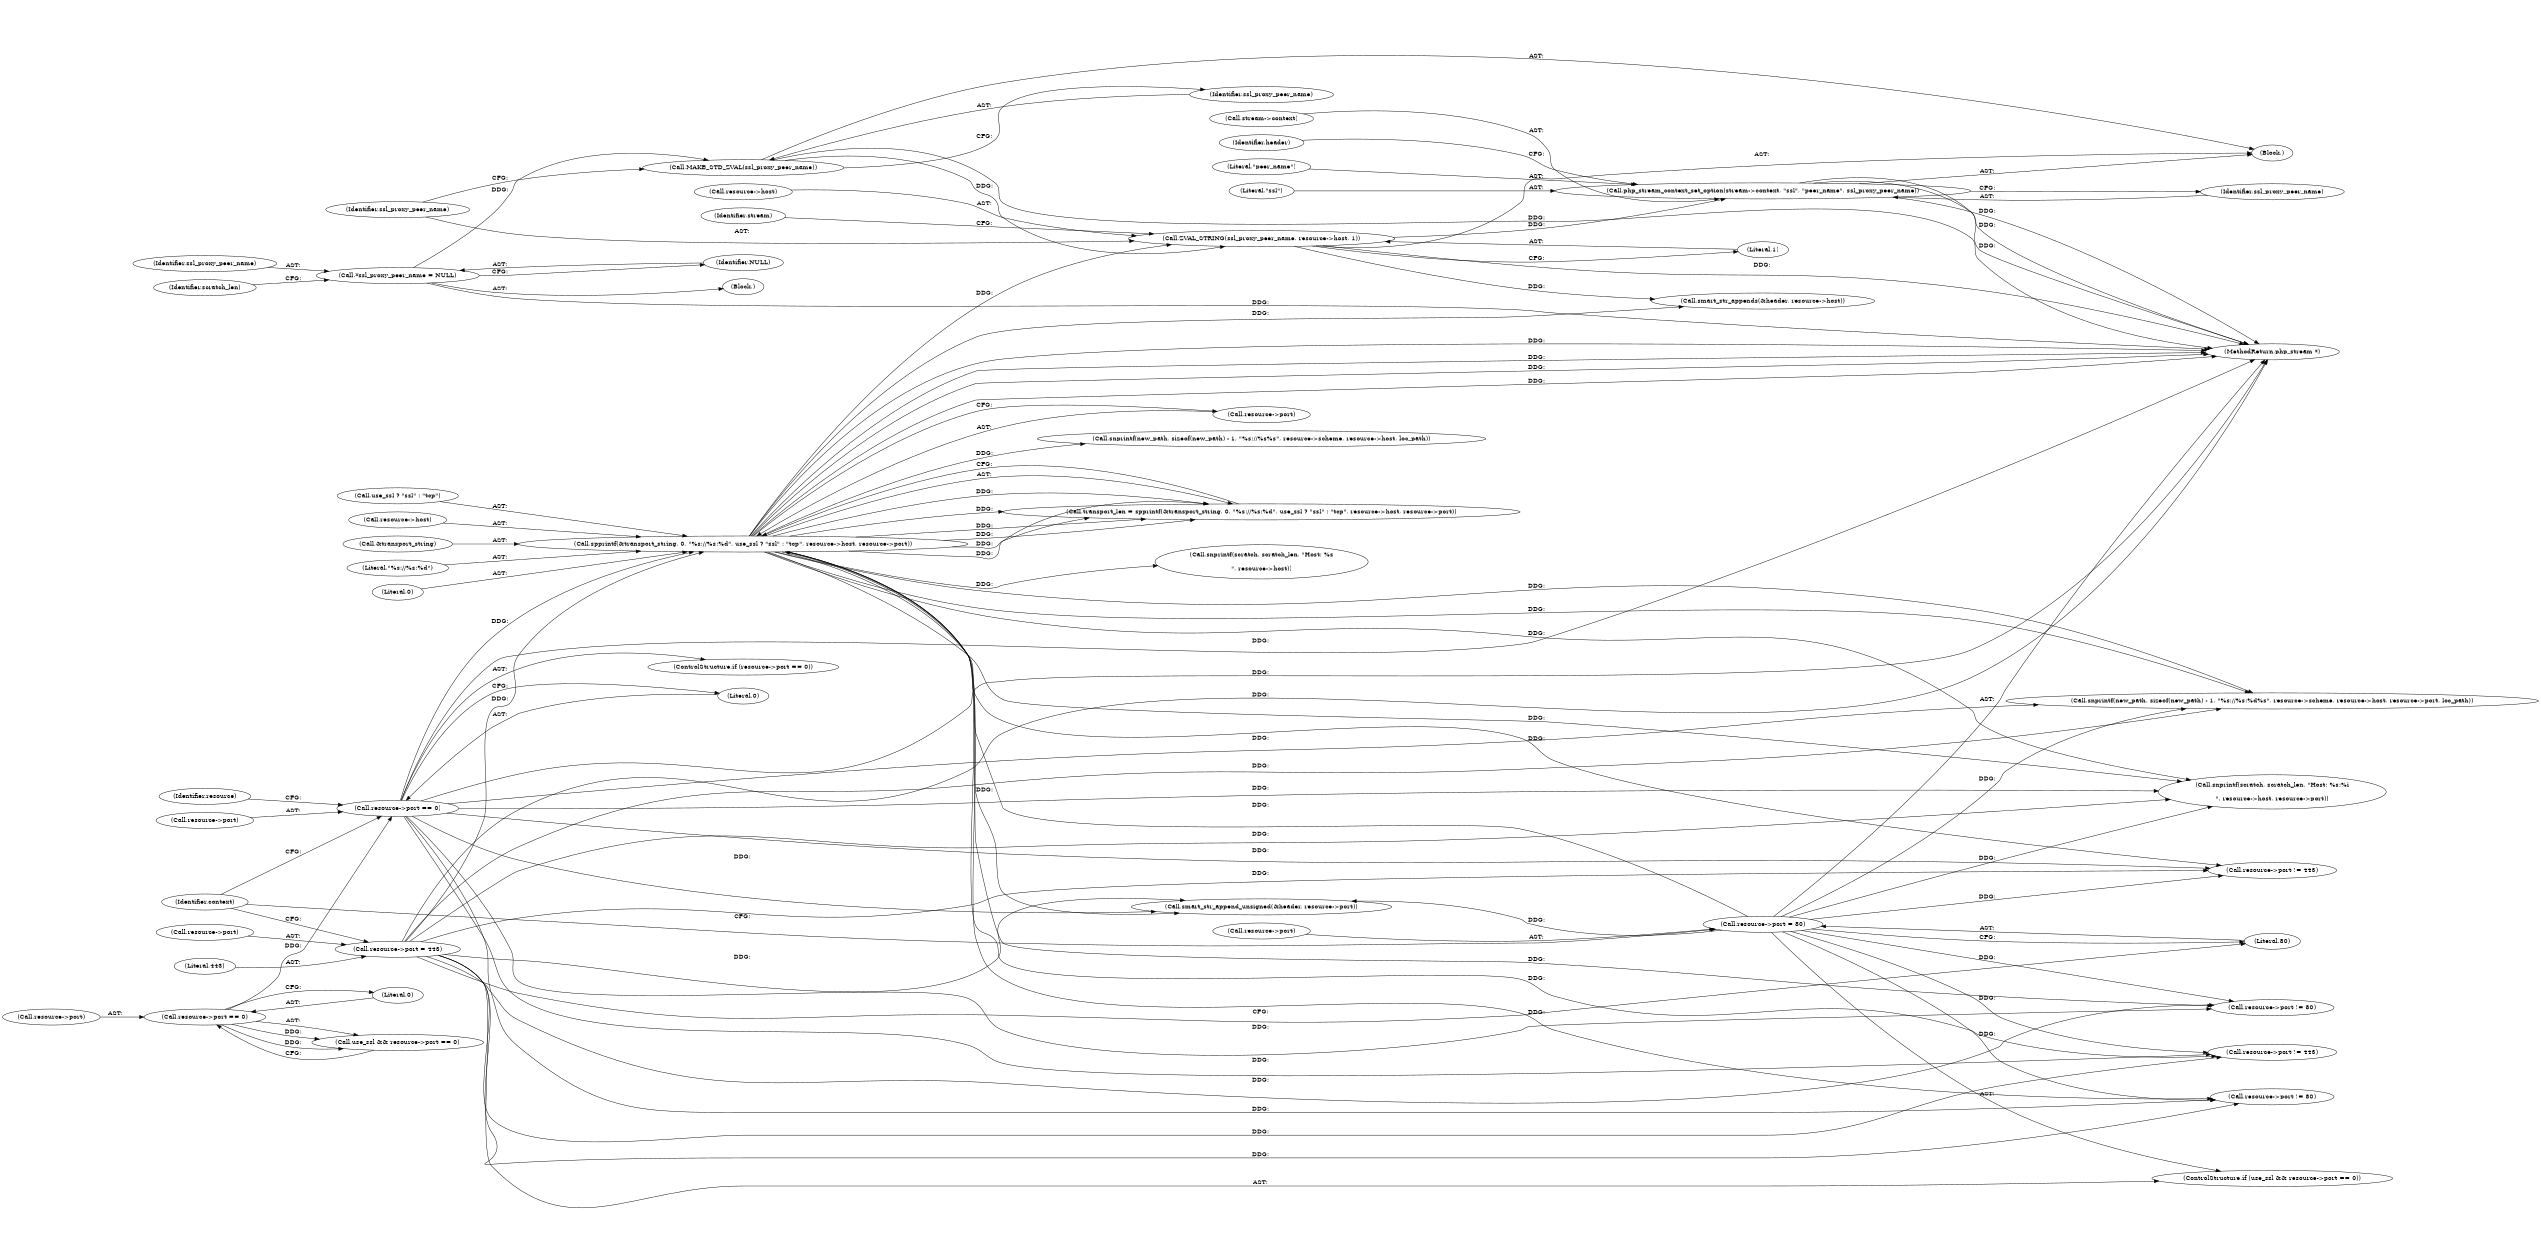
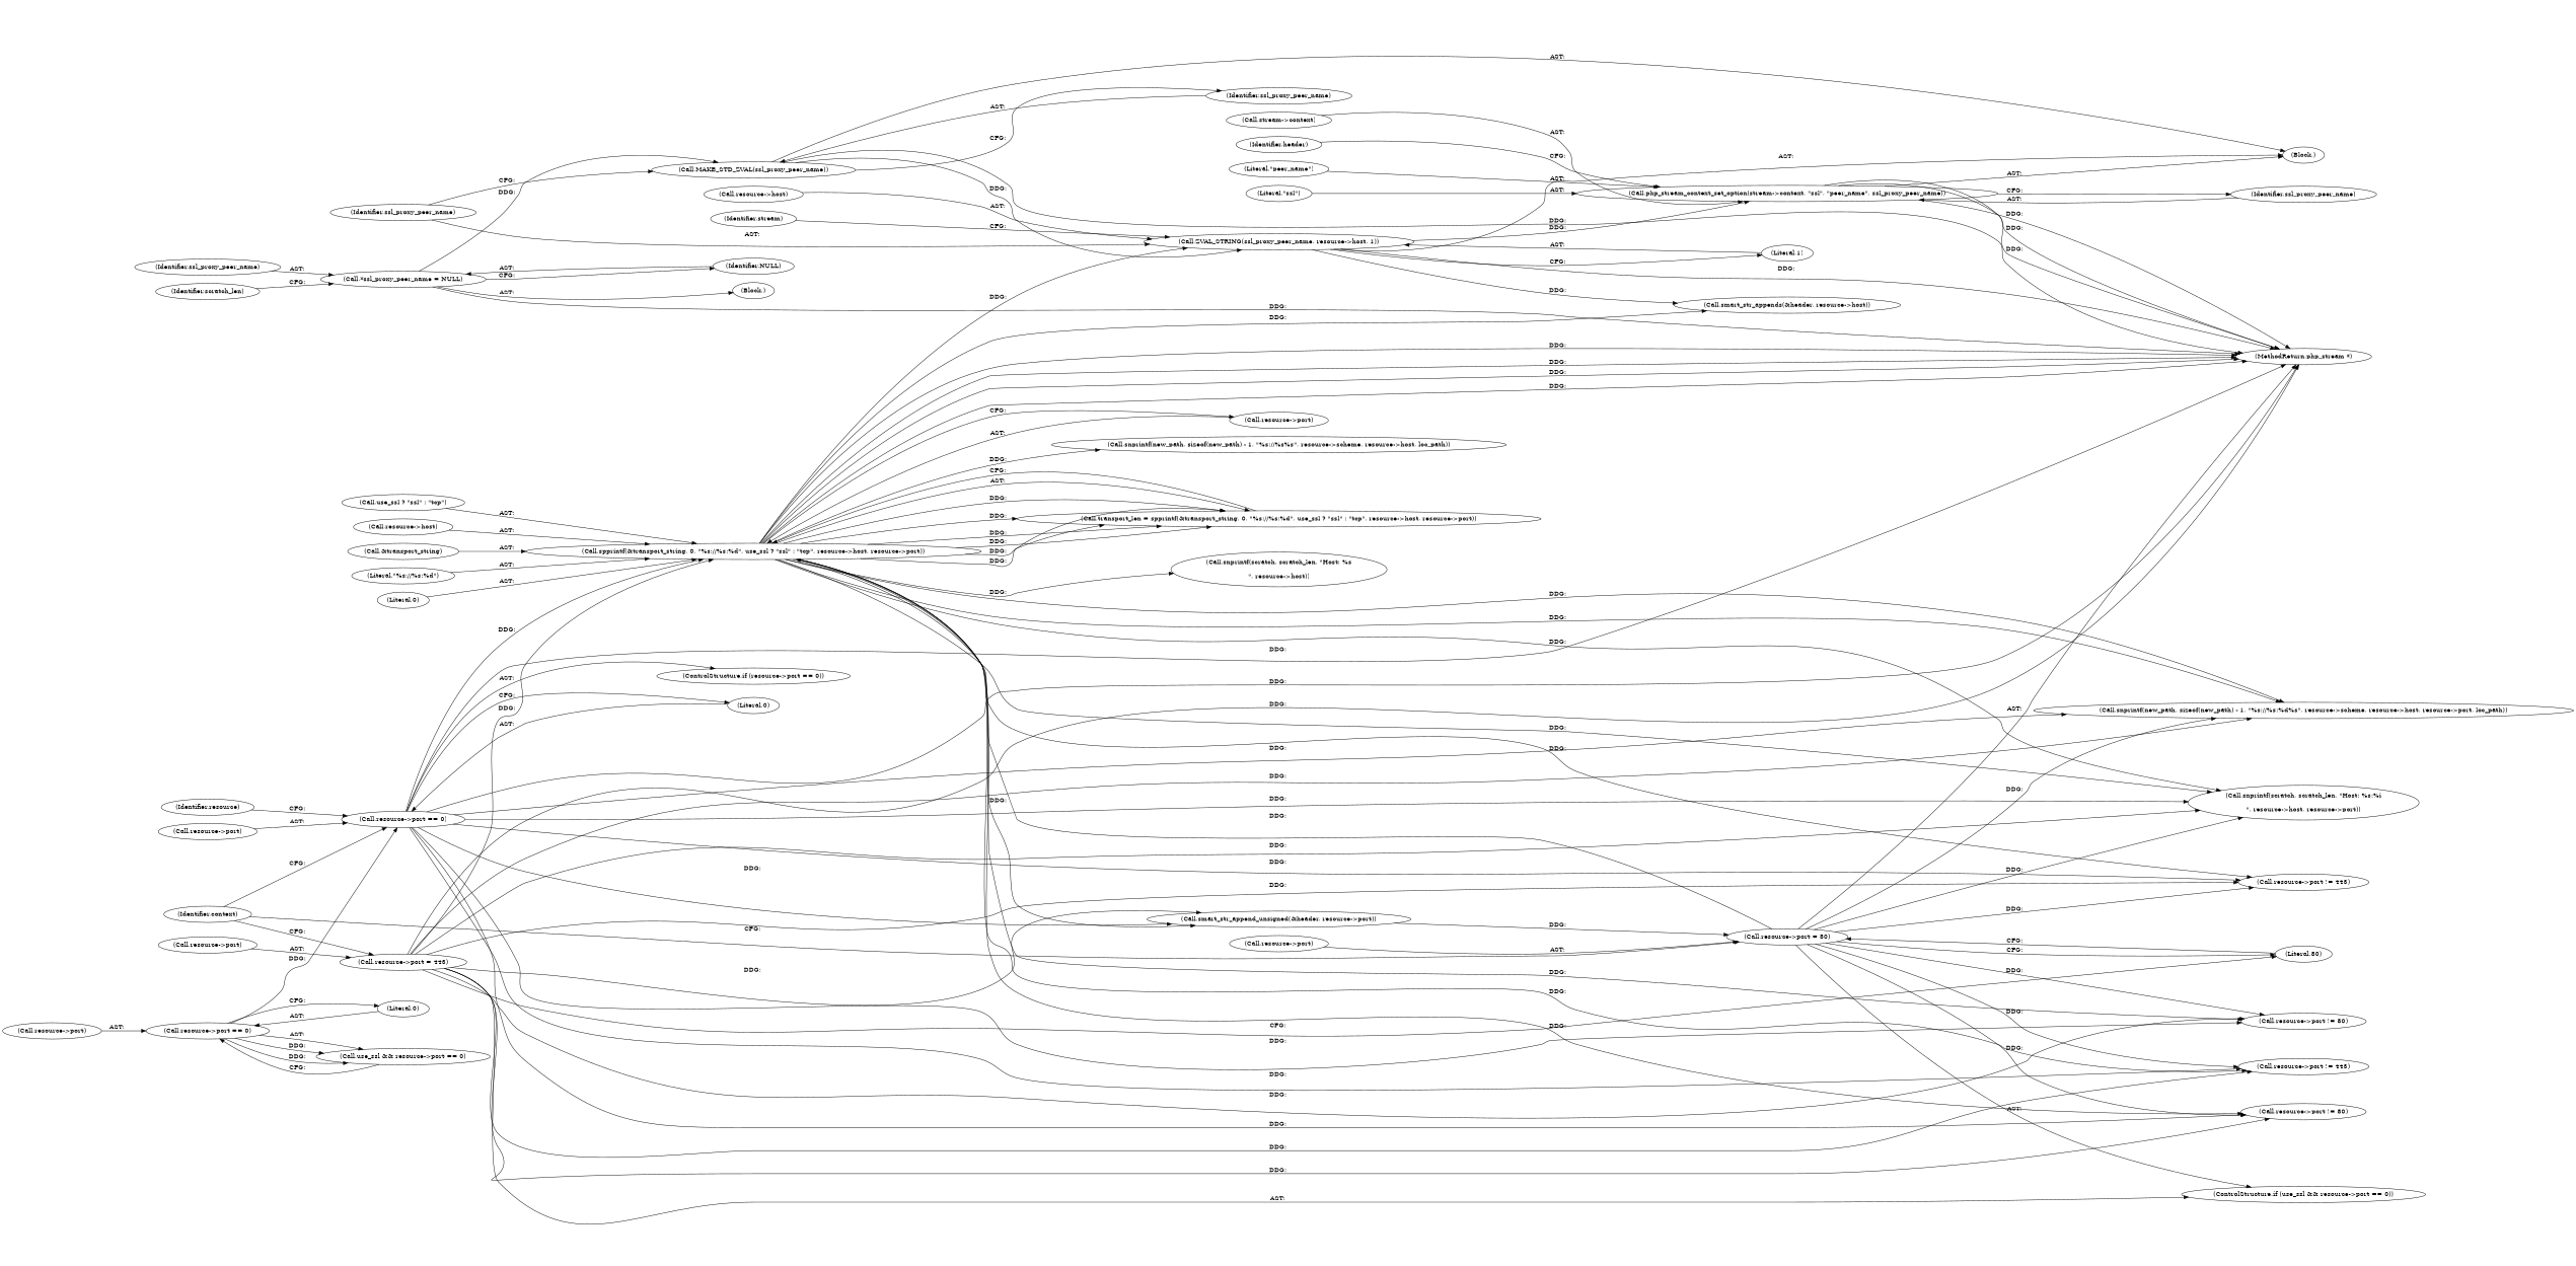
  digraph {
    rankdir=LR
    n1 [label="(Call,php_stream_context_set_option(stream->context, \"ssl\", \"peer_name\", ssl_proxy_peer_name))"]
    n2 [label="(Identifier,ssl_proxy_peer_name)"]
    n3 [label="(MethodReturn,php_stream *)"]
    n4 [label="(Block,)"]
    n5 [label="(Call,ZVAL_STRING(ssl_proxy_peer_name, resource->host, 1))"]
    n6 [label="(Call,smart_str_appends(&header, resource->host))"]
    n7 [label="(Literal,1)"]
    n8 [label="(Call,MAKE_STD_ZVAL(ssl_proxy_peer_name))"]
    n9 [label="(Identifier,ssl_proxy_peer_name)"]
    n10 [label="(Call,*ssl_proxy_peer_name = NULL)"]
    n11 [label="(Block,)"]
    n12 [label="(Identifier,NULL)"]
    n13 [label="(Call,spprintf(&transport_string, 0, \"%s://%s:%d\", use_ssl ? \"ssl\" : \"tcp\", resource->host, resource->port))"]
    n14 [label="(Call,transport_len = spprintf(&transport_string, 0, \"%s://%s:%d\", use_ssl ? \"ssl\" : \"tcp\", resource->host, resource->port))"]
    n15 [label="(Call,snprintf(new_path, sizeof(new_path) - 1, \"%s://%s:%d%s\", resource->scheme, resource->host, resource->port, loc_path))"]
    n16 [label="(Call,resource->port != 443)"]
    n17 [label="(Call,snprintf(scratch, scratch_len, \"Host: %s\r\n\", resource->host))"]
    n18 [label="(Call,resource->port != 80)"]
    n19 [label="(Call,resource->port)"]
    n20 [label="(Call,resource->port != 80)"]
    n21 [label="(Call,smart_str_append_unsigned(&header, resource->port))"]
    n22 [label="(Call,snprintf(new_path, sizeof(new_path) - 1, \"%s://%s%s\", resource->scheme, resource->host, loc_path))"]
    n23 [label="(Call,resource->port != 443)"]
    n24 [label="(Call,snprintf(scratch, scratch_len, \"Host: %s:%i\r\n\", resource->host, resource->port))"]
    n25 [label="(Call,resource->port = 80)"]
    n26 [label="(Literal,80)"]
    n27 [label="(ControlStructure,if (use_ssl && resource->port == 0))"]
    n28 [label="(ControlStructure,if (resource->port == 0))"]
    n29 [label="(Call,resource->port = 443)"]
-   n30 [label="(Literal,443)"]
    n31 [label="(Call,resource->port == 0)"]
    n32 [label="(Literal,0)"]
    n33 [label="(Call,resource->port == 0)"]
    n34 [label="(Call,use_ssl && resource->port == 0)"]
    n35 [label="(Literal,0)"]
    n36 [label="(Identifier,resource)"]
    n37 [label="(Identifier,context)"]
    n38 [label="(Call,stream->context)"]
    n39 [label="(Identifier,header)"]
    n40 [label="(Call,resource->host)"]
    n41 [label="(Literal,\"peer_name\")"]
    n42 [label="(Identifier,ssl_proxy_peer_name)"]
    n43 [label="(Call,resource->port)"]
    n44 [label="(Call,&transport_string)"]
    n45 [label="(Literal,\"%s://%s:%d\")"]
    n46 [label="(Identifier,scratch_len)"]
    n47 [label="(Call,resource->host)"]
    n48 [label="(Call,resource->port)"]
    n49 [label="(Call,resource->port)"]
    n50 [label="(Identifier,stream)"]
    n51 [label="(Literal,0)"]
    n52 [label="(Identifier,ssl_proxy_peer_name)"]
    n53 [label="(Call,resource->port)"]
    n54 [label="(Literal,\"ssl\")"]
    n55 [label="(Call,use_ssl ? \"ssl\" : \"tcp\")"]
    n1 -> n2 [label="CFG: "]
    n1 -> n3 [label="DDG: "]
    n1 -> n3 [label="DDG: "]
    n1 -> n3 [label="DDG: "]
    n1 -> n4 [label="AST: "]
    n2 -> n1 [label="AST: "]
    n5 -> n1 [label="DDG: "]
    n5 -> n3 [label="DDG: "]
    n5 -> n4 [label="AST: "]
    n5 -> n6 [label="DDG: "]
    n5 -> n7 [label="CFG: "]
    n7 -> n5 [label="AST: "]
    n8 -> n3 [label="DDG: "]
    n8 -> n4 [label="AST: "]
    n8 -> n5 [label="DDG: "]
    n8 -> n9 [label="CFG: "]
    n9 -> n8 [label="AST: "]
    n10 -> n3 [label="DDG: "]
    n10 -> n8 [label="DDG: "]
    n10 -> n11 [label="AST: "]
    n10 -> n12 [label="CFG: "]
    n12 -> n10 [label="AST: "]
    n13 -> n3 [label="DDG: "]
    n13 -> n3 [label="DDG: "]
    n13 -> n3 [label="DDG: "]
    n13 -> n3 [label="DDG: "]
    n13 -> n5 [label="DDG: "]
    n13 -> n6 [label="DDG: "]
    n13 -> n14 [label="AST: "]
    n13 -> n14 [label="DDG: "]
    n13 -> n14 [label="DDG: "]
    n13 -> n14 [label="DDG: "]
    n13 -> n14 [label="DDG: "]
    n13 -> n14 [label="DDG: "]
    n13 -> n14 [label="DDG: "]
    n13 -> n15 [label="DDG: "]
    n13 -> n15 [label="DDG: "]
    n13 -> n16 [label="DDG: "]
    n13 -> n17 [label="DDG: "]
    n13 -> n18 [label="DDG: "]
    n13 -> n19 [label="CFG: "]
    n13 -> n20 [label="DDG: "]
    n13 -> n21 [label="DDG: "]
    n13 -> n22 [label="DDG: "]
    n13 -> n23 [label="DDG: "]
    n13 -> n24 [label="DDG: "]
    n13 -> n24 [label="DDG: "]
    n14 -> n13 [label="CFG: "]
    n19 -> n13 [label="AST: "]
    n25 -> n3 [label="AST: "]
    n25 -> n13 [label="DDG: "]
    n25 -> n15 [label="DDG: "]
    n25 -> n16 [label="DDG: "]
    n25 -> n18 [label="DDG: "]
    n25 -> n20 [label="DDG: "]
-   n25 -> n21 [label="DDG: "]
+   n21 -> n25 [label="DDG: "]
    n25 -> n23 [label="DDG: "]
    n25 -> n24 [label="DDG: "]
    n25 -> n26 [label="CFG: "]
    n25 -> n27 [label="AST: "]
-   n26 -> n25 [label="AST: "]
+   n26 -> n25 [label="CFG: "]
    n29 -> n3 [label="DDG: "]
    n29 -> n13 [label="DDG: "]
    n29 -> n15 [label="DDG: "]
    n29 -> n16 [label="DDG: "]
    n29 -> n18 [label="DDG: "]
    n29 -> n20 [label="DDG: "]
    n29 -> n21 [label="DDG: "]
    n29 -> n23 [label="DDG: "]
    n29 -> n24 [label="DDG: "]
    n29 -> n26 [label="CFG: "]
    n29 -> n27 [label="AST: "]
-   n30 -> n29 [label="AST: "]
    n31 -> n3 [label="DDG: "]
    n31 -> n3 [label="DDG: "]
    n31 -> n13 [label="DDG: "]
    n31 -> n15 [label="DDG: "]
    n31 -> n16 [label="DDG: "]
    n31 -> n18 [label="DDG: "]
    n31 -> n20 [label="DDG: "]
    n31 -> n21 [label="DDG: "]
    n31 -> n23 [label="DDG: "]
    n31 -> n24 [label="DDG: "]
    n31 -> n28 [label="AST: "]
    n31 -> n32 [label="CFG: "]
    n32 -> n31 [label="AST: "]
    n33 -> n31 [label="DDG: "]
    n33 -> n34 [label="AST: "]
    n33 -> n34 [label="DDG: "]
    n33 -> n34 [label="DDG: "]
    n33 -> n35 [label="CFG: "]
    n34 -> n33 [label="CFG: "]
    n35 -> n33 [label="AST: "]
    n36 -> n31 [label="CFG: "]
    n37 -> n25 [label="CFG: "]
    n37 -> n29 [label="CFG: "]
    n37 -> n31 [label="CFG: "]
    n38 -> n1 [label="AST: "]
    n39 -> n1 [label="CFG: "]
    n40 -> n13 [label="AST: "]
    n41 -> n1 [label="AST: "]
    n42 -> n10 [label="AST: "]
    n43 -> n29 [label="AST: "]
    n44 -> n13 [label="AST: "]
    n45 -> n13 [label="AST: "]
    n46 -> n10 [label="CFG: "]
    n47 -> n5 [label="AST: "]
    n48 -> n25 [label="AST: "]
    n49 -> n33 [label="AST: "]
    n50 -> n5 [label="CFG: "]
    n51 -> n13 [label="AST: "]
    n52 -> n5 [label="AST: "]
    n52 -> n8 [label="CFG: "]
    n53 -> n31 [label="AST: "]
    n54 -> n1 [label="AST: "]
    n55 -> n13 [label="AST: "]
  }
